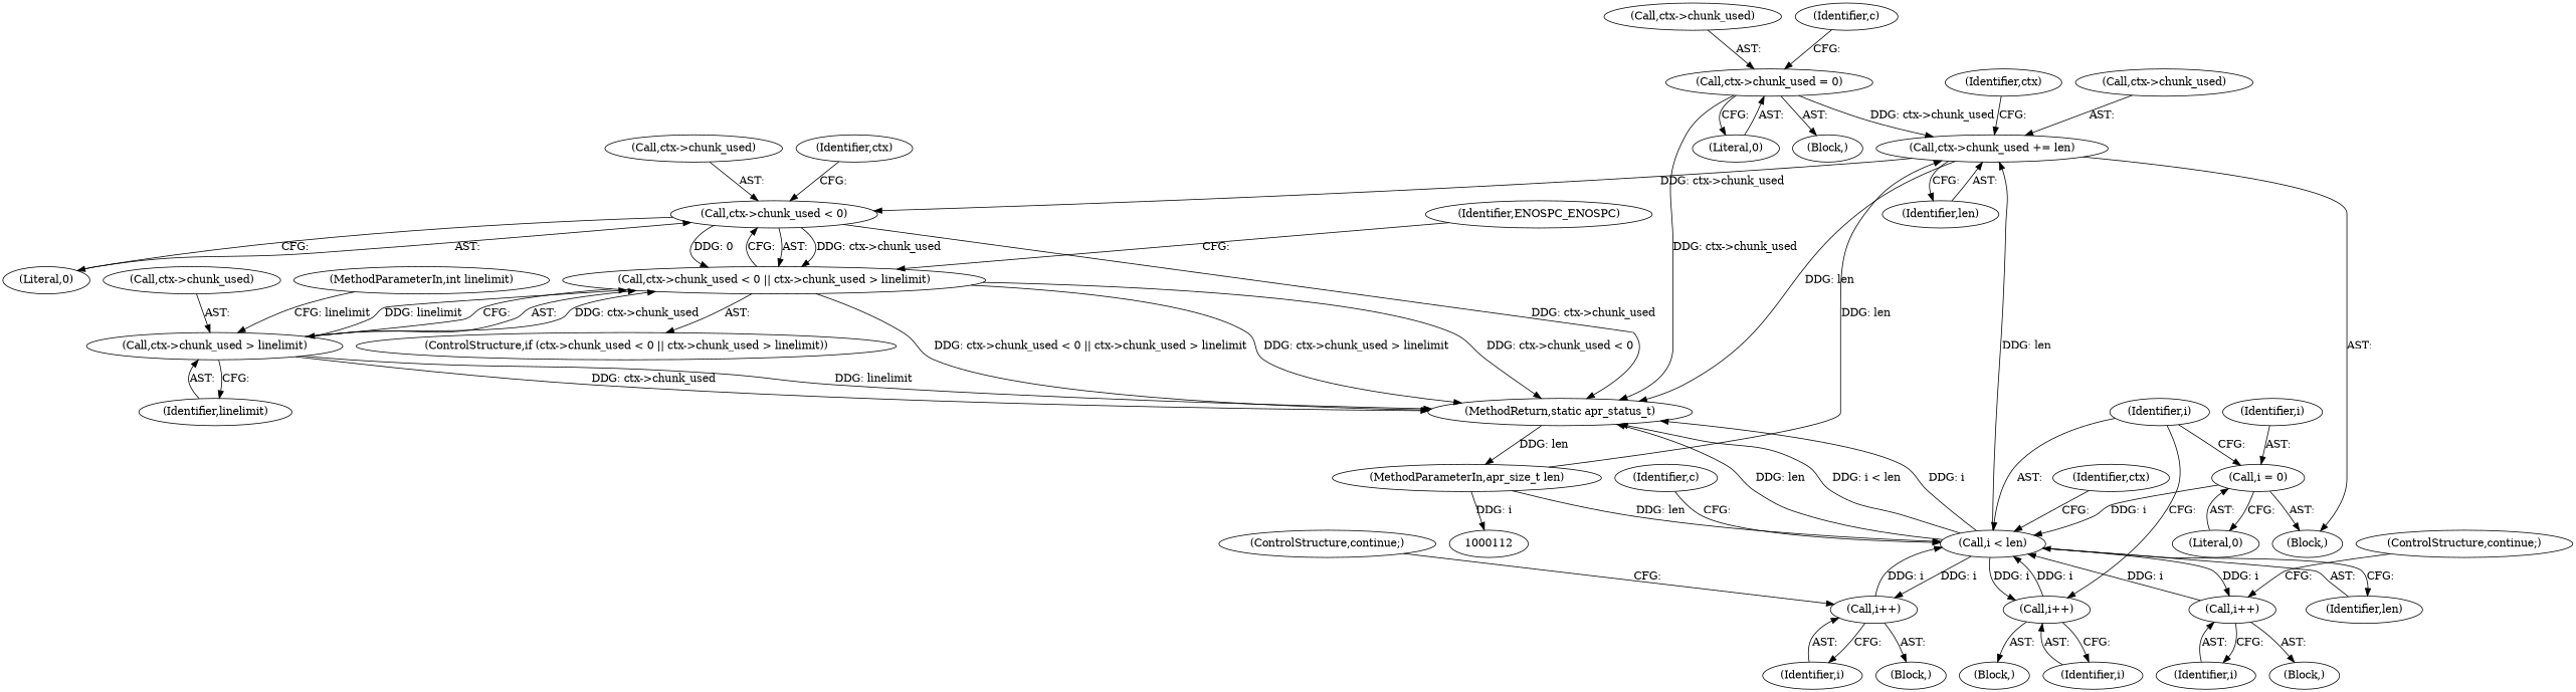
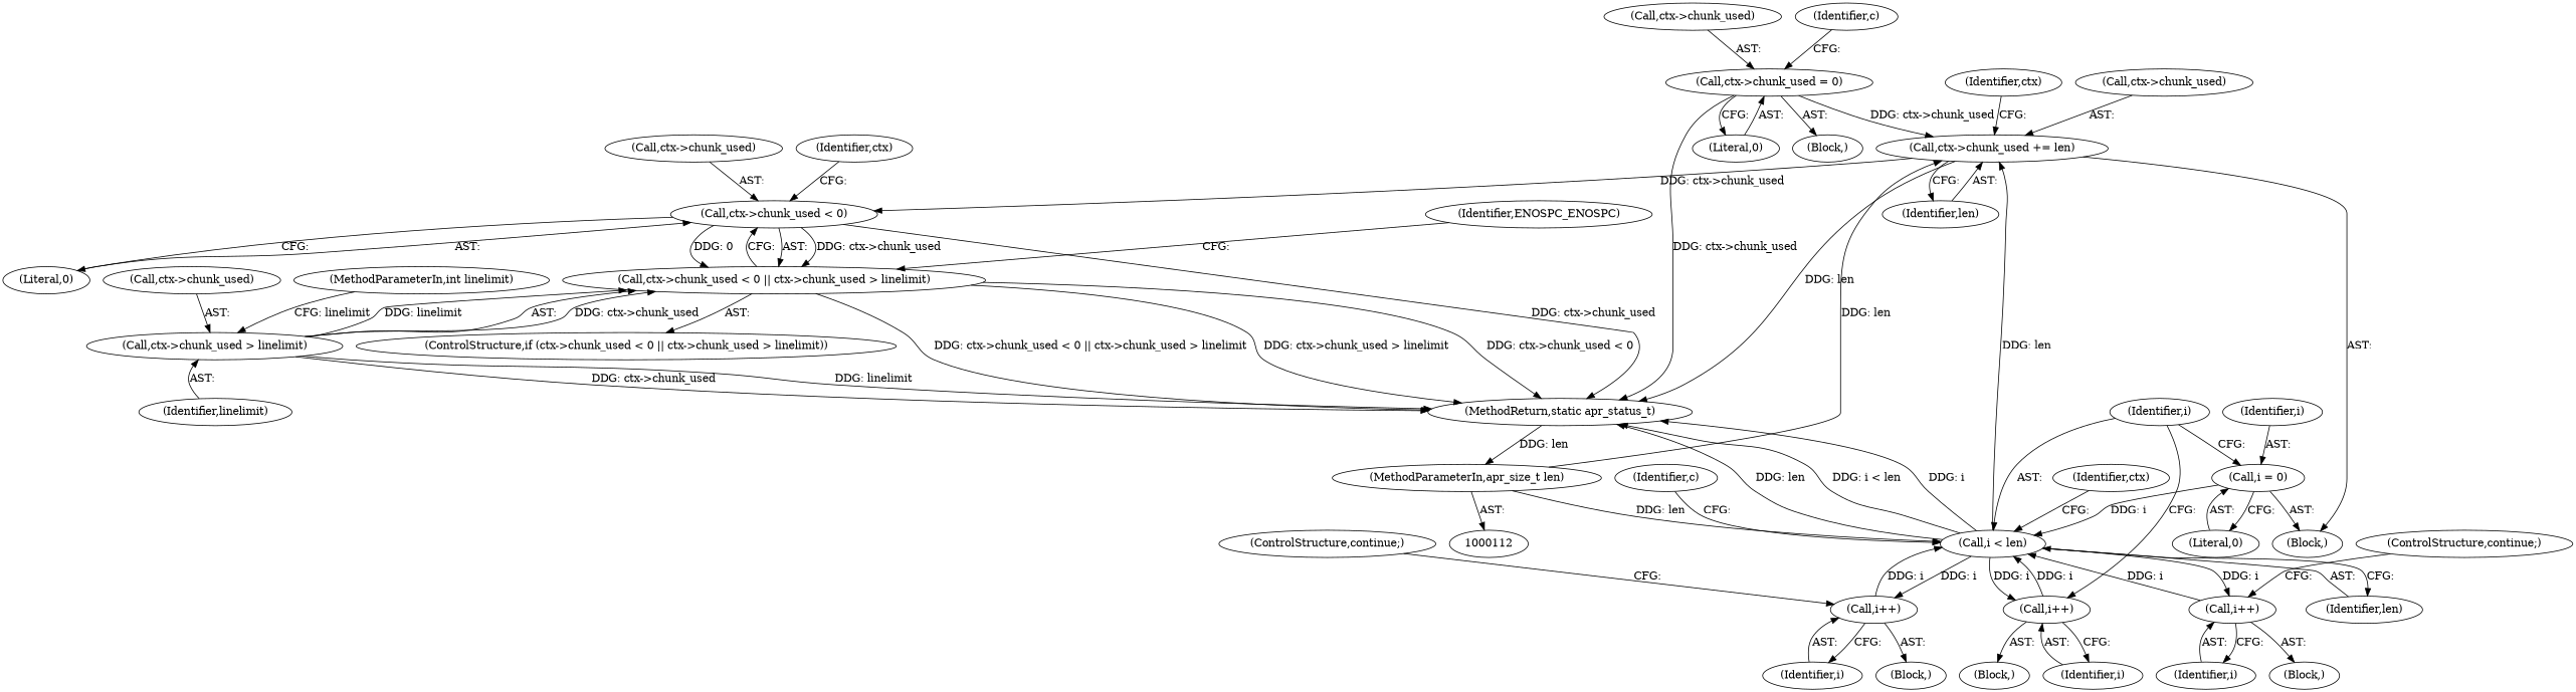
  digraph {
    n1 [label="(Call,ctx->chunk_used += len)"]
    n2 [label="(Call,ctx->chunk_used < 0)"]
    n3 [label="(Block,)"]
    n4 [label="(Identifier,len)"]
    n5 [label="(MethodReturn,static apr_status_t)"]
    n6 [label="(Call,ctx->chunk_used < 0 || ctx->chunk_used > linelimit)"]
    n7 [label="(Literal,0)"]
    n8 [label="(MethodParameterIn,apr_size_t len)"]
    n9 [label="(Call,i < len)"]
    n10 [label="(Call,i++)"]
    n11 [label="(Call,i++)"]
    n12 [label="(Call,i++)"]
    n13 [label="(Identifier,len)"]
    n14 [label="(Identifier,i)"]
    n15 [label="(Block,)"]
    n16 [label="(Identifier,i)"]
    n17 [label="(Block,)"]
    n18 [label="(Block,)"]
    n19 [label="(Identifier,i)"]
    n20 [label="(Call,i = 0)"]
    n21 [label="(Literal,0)"]
    1000112
    n23 [label="(Call,ctx->chunk_used = 0)"]
    n24 [label="(Literal,0)"]
    n25 [label="(Block,)"]
    n26 [label="(Call,ctx->chunk_used > linelimit)"]
    n27 [label="(ControlStructure,if (ctx->chunk_used < 0 || ctx->chunk_used > linelimit))"]
    n28 [label="(Identifier,linelimit)"]
    n29 [label="(Identifier,ctx)"]
    n30 [label="(Identifier,ctx)"]
    n31 [label="(Call,ctx->chunk_used)"]
    n32 [label="(MethodParameterIn,int linelimit)"]
    n33 [label="(Identifier,c)"]
    n34 [label="(ControlStructure,continue;)"]
    n35 [label="(Call,ctx->chunk_used)"]
    n36 [label="(Call,ctx->chunk_used)"]
    n37 [label="(Identifier,i)"]
    n38 [label="(ControlStructure,continue;)"]
    n39 [label="(Identifier,ctx)"]
    n40 [label="(Identifier,c)"]
    n41 [label="(Identifier,i)"]
    n42 [label="(Identifier,ENOSPC_ENOSPC)"]
    n43 [label="(Call,ctx->chunk_used)"]
    n1 -> n2 [label="DDG: ctx->chunk_used"]
    n1 -> n3 [label="AST: "]
    n1 -> n4 [label="CFG: "]
    n1 -> n5 [label="DDG: len"]
    n2 -> n5 [label="DDG: ctx->chunk_used"]
    n2 -> n6 [label="AST: "]
    n2 -> n6 [label="DDG: ctx->chunk_used"]
    n2 -> n6 [label="DDG: 0"]
    n2 -> n7 [label="CFG: "]
    n4 -> n1 [label="AST: "]
    n5 -> n8 [label="DDG: len"]
    n6 -> n2 [label="CFG: "]
    n6 -> n5 [label="DDG: ctx->chunk_used < 0"]
    n6 -> n5 [label="DDG: ctx->chunk_used < 0 || ctx->chunk_used > linelimit"]
    n6 -> n5 [label="DDG: ctx->chunk_used > linelimit"]
-   n6 -> n26 [label="CFG: "]
    n6 -> n27 [label="AST: "]
    n7 -> n2 [label="AST: "]
    n8 -> n1 [label="DDG: len"]
    n8 -> n9 [label="DDG: len"]
-   n8 -> 1000112 [label="DDG: i"]
+   n8 -> 1000112 [label="AST: "]
    n9 -> n1 [label="DDG: len"]
    n9 -> n5 [label="DDG: len"]
    n9 -> n5 [label="DDG: i < len"]
    n9 -> n5 [label="DDG: i"]
    n9 -> n10 [label="DDG: i"]
    n9 -> n11 [label="DDG: i"]
    n9 -> n12 [label="DDG: i"]
    n9 -> n13 [label="CFG: "]
    n10 -> n9 [label="DDG: i"]
    n10 -> n14 [label="CFG: "]
    n10 -> n15 [label="AST: "]
    n11 -> n9 [label="DDG: i"]
    n11 -> n16 [label="CFG: "]
    n11 -> n17 [label="AST: "]
    n12 -> n9 [label="DDG: i"]
    n12 -> n18 [label="AST: "]
    n12 -> n19 [label="CFG: "]
    n13 -> n9 [label="AST: "]
    n14 -> n10 [label="AST: "]
    n16 -> n11 [label="AST: "]
    n19 -> n12 [label="AST: "]
    n20 -> n3 [label="AST: "]
    n20 -> n9 [label="DDG: i"]
    n20 -> n21 [label="CFG: "]
    n21 -> n20 [label="AST: "]
    n23 -> n1 [label="DDG: ctx->chunk_used"]
    n23 -> n5 [label="DDG: ctx->chunk_used"]
    n23 -> n24 [label="CFG: "]
    n23 -> n25 [label="AST: "]
    n24 -> n23 [label="AST: "]
    n26 -> n5 [label="DDG: ctx->chunk_used"]
    n26 -> n5 [label="DDG: linelimit"]
    n26 -> n6 [label="AST: "]
    n26 -> n6 [label="DDG: ctx->chunk_used"]
    n26 -> n6 [label="DDG: linelimit"]
-   n26 -> n28 [label="CFG: "]
    n28 -> n26 [label="AST: "]
    n29 -> n2 [label="CFG: "]
    n30 -> n9 [label="CFG: "]
    n31 -> n1 [label="AST: "]
    n32 -> n26 [label="CFG: linelimit"]
    n33 -> n9 [label="CFG: "]
    n34 -> n10 [label="CFG: "]
    n35 -> n26 [label="AST: "]
    n36 -> n23 [label="AST: "]
    n37 -> n9 [label="AST: "]
    n37 -> n12 [label="CFG: "]
    n37 -> n20 [label="CFG: "]
    n38 -> n11 [label="CFG: "]
    n39 -> n1 [label="CFG: "]
    n40 -> n23 [label="CFG: "]
    n41 -> n20 [label="AST: "]
    n42 -> n6 [label="CFG: "]
    n43 -> n2 [label="AST: "]
  }
